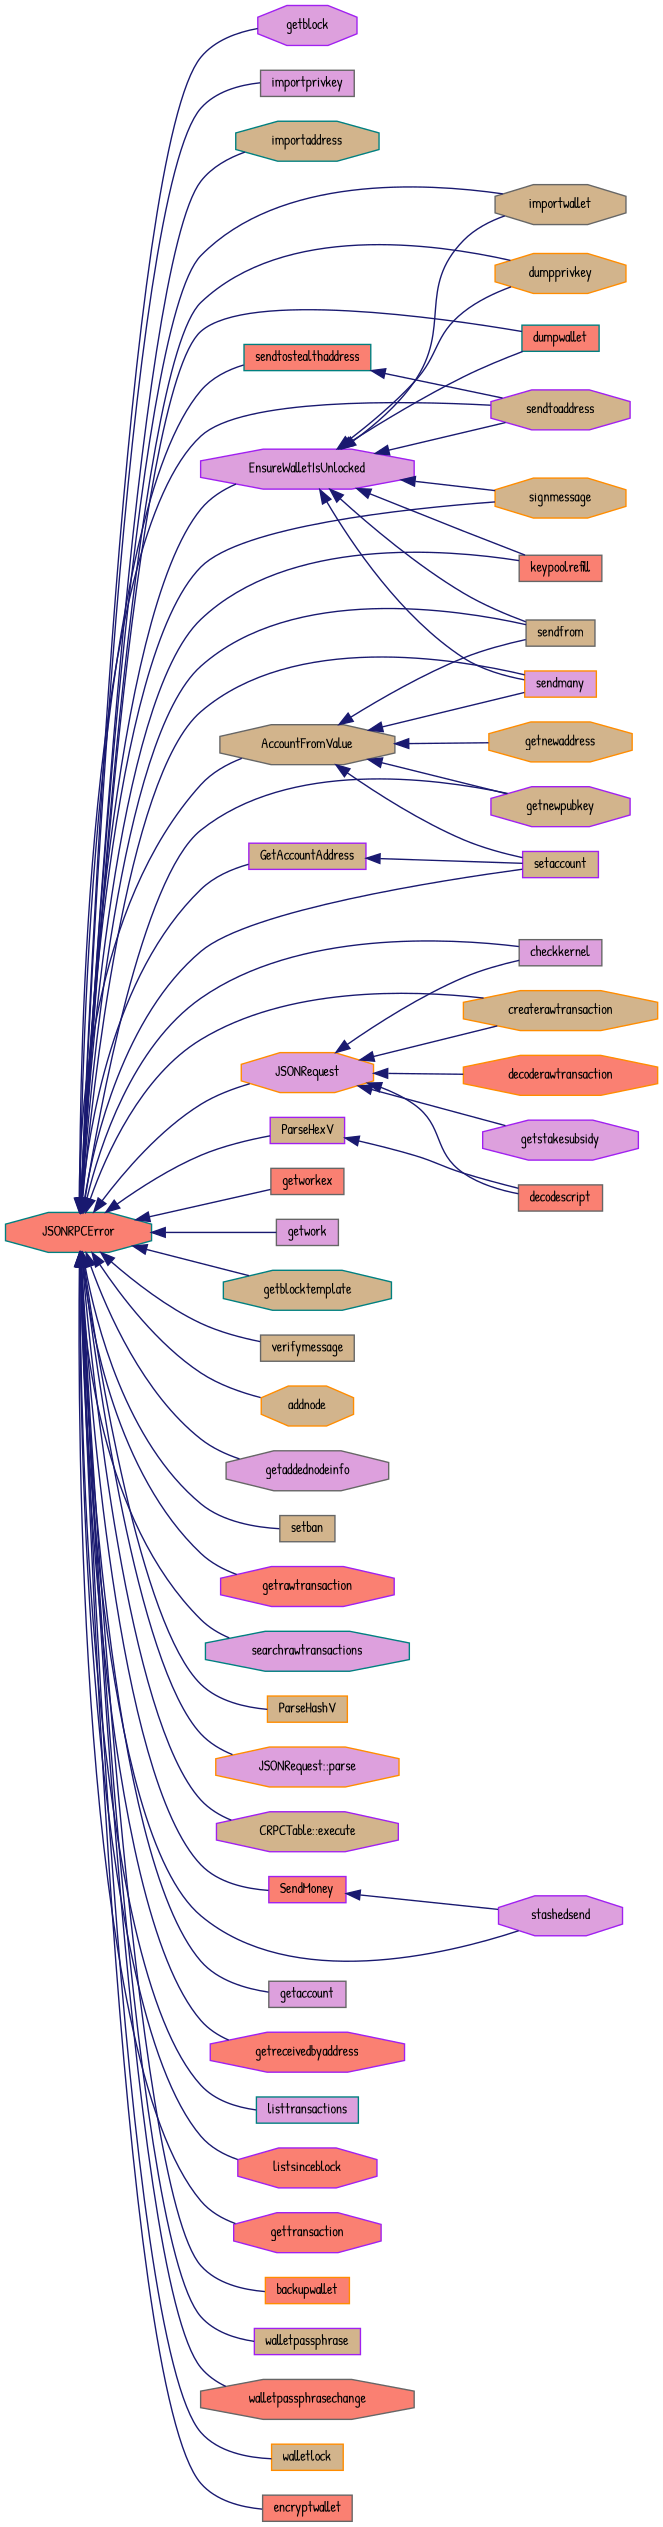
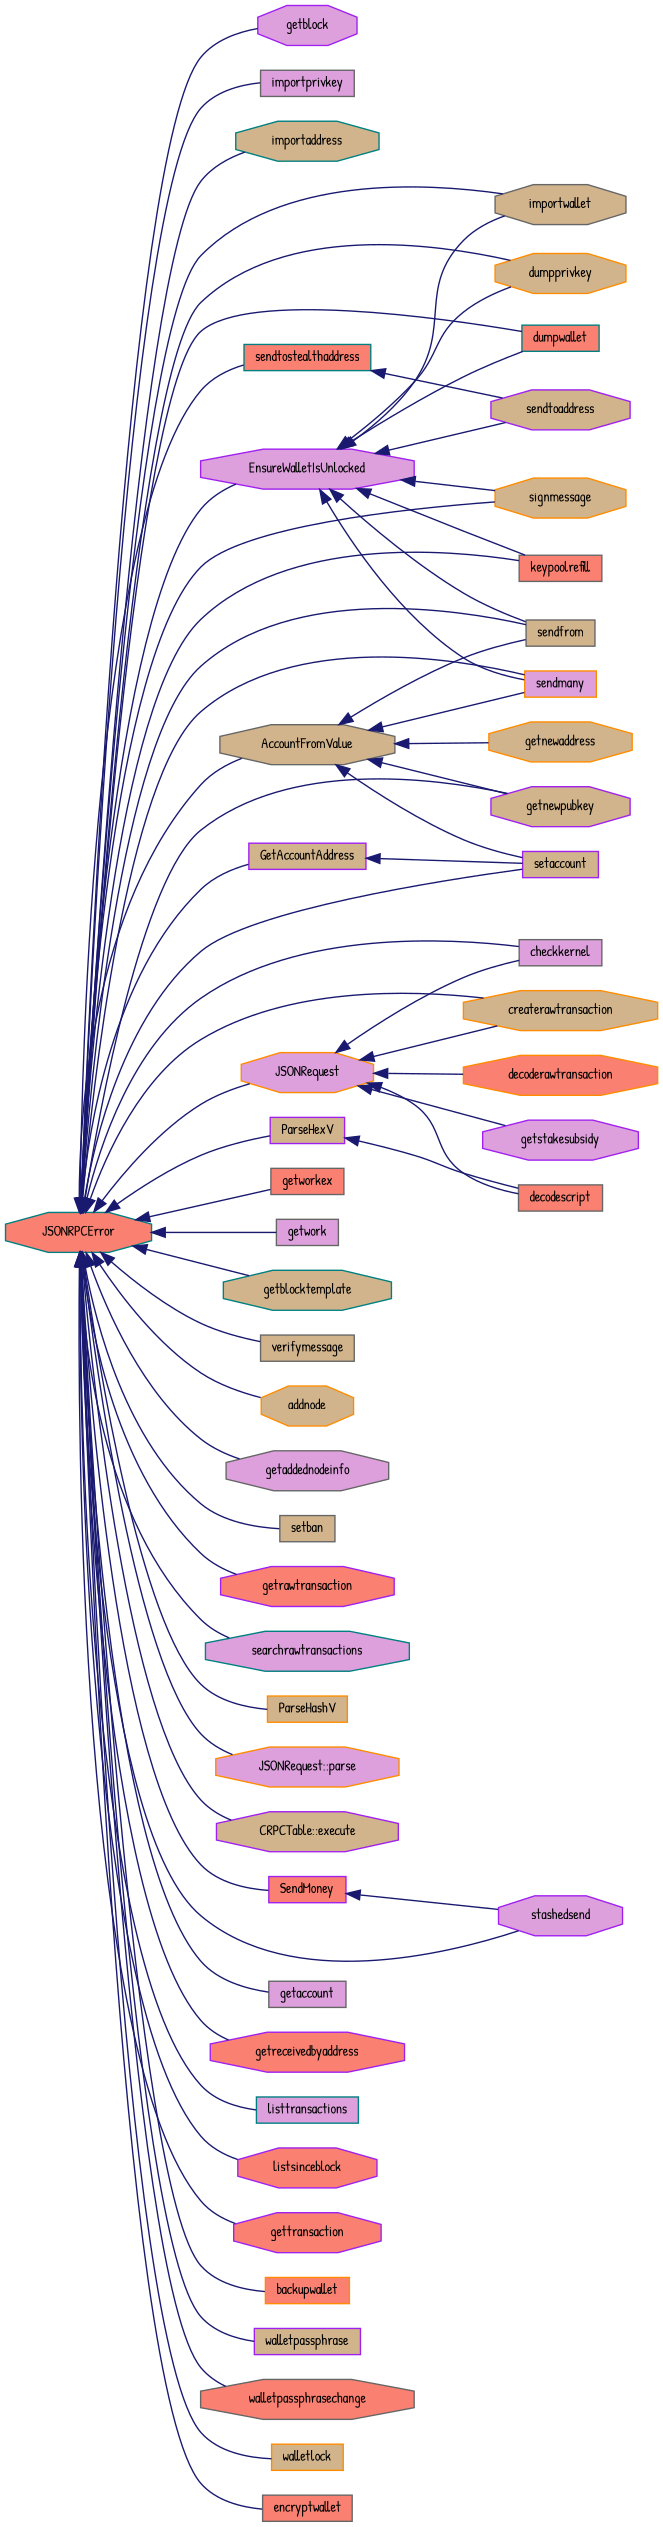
  digraph {
    fontname="Patrick Hand"
    rankdir=LR
    node [color=purple fillcolor=tan fontname="Patrick Hand" fontsize=10 shape=octagon style=filled]
    edge [color=midnightblue dir=back fontname="Patrick Hand" fontsize=10 labelfontname=Helvetica labelfontsize=10 style=solid]
    n1 [color=teal fillcolor=salmon fontcolor=black height=0.2 label=JSONRPCError width=0.4]
    n2 [fillcolor=plum height=0.2 label=getblock width=0.4]
    n3 [color=gray40 fillcolor=plum height=0.2 label=importprivkey shape=box width=0.4]
    n4 [color=teal height=0.2 label=importaddress width=0.4]
    n5 [color=gray40 height=0.2 label=importwallet width=0.4]
    n6 [color=darkorange height=0.2 label=dumpprivkey width=0.4]
    n7 [color=teal fillcolor=salmon height=0.2 label=dumpwallet shape=box width=0.4]
    n8 [color=gray40 fillcolor=plum height=0.2 label=checkkernel shape=box width=0.4]
    n9 [color=gray40 fillcolor=salmon height=0.2 label=getworkex shape=box width=0.4]
    n10 [color=gray40 fillcolor=plum height=0.2 label=getwork shape=box width=0.4]
    n11 [color=teal height=0.2 label=getblocktemplate width=0.4]
    n12 [color=gray40 height=0.2 label=verifymessage shape=box width=0.4]
    n13 [color=darkorange height=0.2 label=addnode width=0.4]
    n14 [color=gray40 fillcolor=plum height=0.2 label=getaddednodeinfo width=0.4]
    n15 [color=gray40 height=0.2 label=setban shape=box width=0.4]
    n16 [fillcolor=salmon height=0.2 label=getrawtransaction width=0.4]
    n17 [color=darkorange height=0.2 label=createrawtransaction width=0.4]
    n18 [color=teal fillcolor=plum height=0.2 label=searchrawtransactions width=0.4]
    n19 [color=darkorange fillcolor=plum height=0.2 label=JSONRequest width=0.4]
    n20 [color=darkorange height=0.2 label=ParseHashV shape=box width=0.4]
    n21 [height=0.2 label=ParseHexV shape=box width=0.4]
    n22 [color=darkorange fillcolor=plum height=0.2 label="JSONRequest::parse" width=0.4]
    n23 [height=0.2 label="CRPCTable::execute" width=0.4]
    n24 [fillcolor=salmon height=0.2 label=SendMoney shape=box width=0.4]
    n25 [fillcolor=plum height=0.2 label=stashedsend width=0.4]
    n26 [fillcolor=plum height=0.2 label=EnsureWalletIsUnlocked width=0.4]
    n27 [height=0.2 label=sendtoaddress width=0.4]
    n28 [color=darkorange height=0.2 label=signmessage width=0.4]
    n29 [color=gray40 height=0.2 label=sendfrom shape=box width=0.4]
    n30 [color=darkorange fillcolor=plum height=0.2 label=sendmany shape=box width=0.4]
    n31 [color=gray40 fillcolor=salmon height=0.2 label=keypoolrefill shape=box width=0.4]
    n32 [color=gray40 height=0.2 label=AccountFromValue width=0.4]
    n33 [height=0.2 label=getnewpubkey width=0.4]
    n34 [height=0.2 label=setaccount shape=box width=0.4]
    n35 [height=0.2 label=GetAccountAddress shape=box width=0.4]
    n36 [color=gray40 fillcolor=plum height=0.2 label=getaccount shape=box width=0.4]
    n37 [fillcolor=salmon height=0.2 label=getreceivedbyaddress width=0.4]
    n38 [color=teal fillcolor=plum height=0.2 label=listtransactions shape=box width=0.4]
    n39 [fillcolor=salmon height=0.2 label=listsinceblock width=0.4]
    n40 [fillcolor=salmon height=0.2 label=gettransaction width=0.4]
    n41 [color=darkorange fillcolor=salmon height=0.2 label=backupwallet shape=box width=0.4]
    n42 [height=0.2 label=walletpassphrase shape=box width=0.4]
    n43 [color=gray40 fillcolor=salmon height=0.2 label=walletpassphrasechange width=0.4]
    n44 [color=darkorange height=0.2 label=walletlock shape=box width=0.4]
    n45 [color=gray40 fillcolor=salmon height=0.2 label=encryptwallet shape=box width=0.4]
    n46 [color=teal fillcolor=salmon height=0.2 label=sendtostealthaddress shape=box width=0.4]
    n47 [fillcolor=plum height=0.2 label=getstakesubsidy width=0.4]
    n48 [color=darkorange fillcolor=salmon height=0.2 label=decoderawtransaction width=0.4]
    n49 [color=gray40 fillcolor=salmon height=0.2 label=decodescript shape=box width=0.4]
    n50 [color=darkorange height=0.2 label=getnewaddress width=0.4]
    n1 -> n2
    n1 -> n3
    n1 -> n4
    n1 -> n5
    n1 -> n6
    n1 -> n7
    n1 -> n8
    n1 -> n9
    n1 -> n10
    n1 -> n11
    n1 -> n12
    n1 -> n13
    n1 -> n14
    n1 -> n15
    n1 -> n16
    n1 -> n17
    n1 -> n18
    n1 -> n19
    n1 -> n20
    n1 -> n21
    n1 -> n22
    n1 -> n23
    n1 -> n24
    n1 -> n25
    n1 -> n26
-   n1 -> n27
    n1 -> n28
    n1 -> n29
    n1 -> n30
    n1 -> n31
    n1 -> n32
    n1 -> n33
    n1 -> n34
    n1 -> n35
    n1 -> n36
    n1 -> n37
    n1 -> n38
    n1 -> n39
    n1 -> n40
    n1 -> n41
    n1 -> n42
    n1 -> n43
    n1 -> n44
    n1 -> n45
    n1 -> n46
    n19 -> n8
    n19 -> n17
    n19 -> n47
    n19 -> n48
    n19 -> n49
    n21 -> n49
    n24 -> n25
    n26 -> n5
    n26 -> n6
    n26 -> n7
    n26 -> n27
    n26 -> n28
    n26 -> n29
    n26 -> n30
    n26 -> n31
    n32 -> n29
    n32 -> n30
    n32 -> n33
    n32 -> n34
    n32 -> n50
    n35 -> n34
    n46 -> n27
  }
